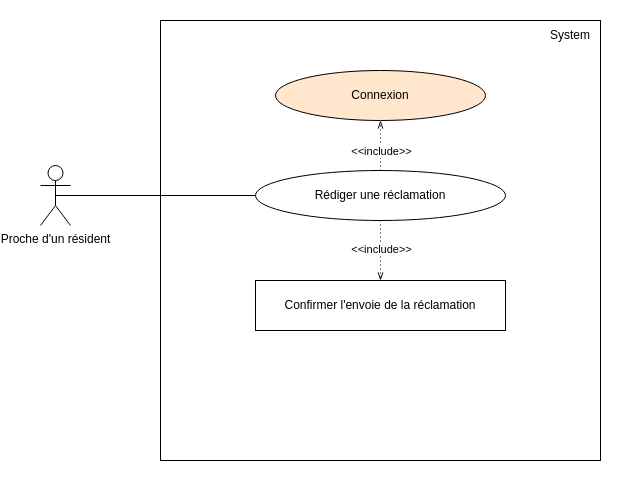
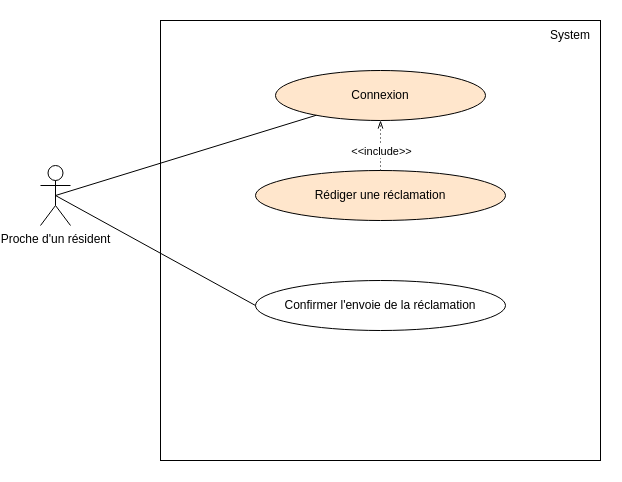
  <mxCell id="0" />
  <mxCell id="1" parent="0" />
  <mxCell id="2" value="" style="whiteSpace=wrap;html=1;aspect=fixed;" parent="1" vertex="1"><mxGeometry x="140" y="20" width="440" height="440" as="geometry" /></mxCell>
  <mxCell id="3" value="System" style="text;html=1;strokeColor=none;fillColor=none;align=center;verticalAlign=middle;whiteSpace=wrap;rounded=0;" parent="1" vertex="1"><mxGeometry x="520" y="20" width="60" height="30" as="geometry" /></mxCell>
  <mxCell id="4" value="Proche d'un résident" style="shape=umlActor;verticalLabelPosition=bottom;verticalAlign=top;html=1;outlineConnect=0;" parent="1" vertex="1"><mxGeometry x="20" y="165" width="30" height="60" as="geometry" /></mxCell>
- <mxCell id="5" value="Rédiger une réclamation" style="ellipse;whiteSpace=wrap;html=1;" parent="1" vertex="1"><mxGeometry x="235" y="170" width="250" height="50" as="geometry" /></mxCell>
+ <mxCell id="5" value="Rédiger une réclamation" style="ellipse;whiteSpace=wrap;html=1;fillColor=#ffe6cc;" parent="1" vertex="1"><mxGeometry x="235" y="170" width="250" height="50" as="geometry" /></mxCell>
  <mxCell id="6" value="Connexion" style="ellipse;whiteSpace=wrap;html=1;fillColor=#ffe6cc;" parent="1" vertex="1"><mxGeometry x="255" y="70" width="210" height="50" as="geometry" /></mxCell>
  <mxCell id="7" value="" style="endArrow=openThin;dashed=1;html=1;dashPattern=1 3;strokeWidth=1;rounded=0;exitX=0.5;exitY=0;exitDx=0;exitDy=0;entryX=0.5;entryY=1;entryDx=0;entryDy=0;endFill=0;" parent="1" source="5" target="6" edge="1"><mxGeometry width="50" height="50" relative="1" as="geometry"><mxPoint x="400" y="270" as="sourcePoint" /><mxPoint x="450" y="220" as="targetPoint" /></mxGeometry></mxCell>
  <mxCell id="8" value="&amp;lt;&amp;lt;include&amp;gt;&amp;gt;" style="edgeLabel;html=1;align=center;verticalAlign=middle;resizable=0;points=[];" parent="7" vertex="1" connectable="0"><mxGeometry x="0.16" relative="1" as="geometry"><mxPoint y="9" as="offset" /></mxGeometry></mxCell>
- <mxCell id="9" value="Confirmer l'envoie de la réclamation" style="whiteSpace=wrap;html=1;rounded=0;" parent="1" vertex="1"><mxGeometry x="235" y="280" width="250" height="50" as="geometry" /></mxCell>
- <mxCell id="10" value="" style="endArrow=openThin;dashed=1;html=1;dashPattern=1 3;strokeWidth=1;rounded=0;exitX=0.5;exitY=1;exitDx=0;exitDy=0;entryX=0.5;entryY=0;entryDx=0;entryDy=0;endFill=0;" parent="1" source="5" target="9" edge="1"><mxGeometry width="50" height="50" relative="1" as="geometry"><mxPoint x="370" y="180" as="sourcePoint" /><mxPoint x="370" y="130" as="targetPoint" /></mxGeometry></mxCell>
- <mxCell id="11" value="&amp;lt;&amp;lt;include&amp;gt;&amp;gt;" style="edgeLabel;html=1;align=center;verticalAlign=middle;resizable=0;points=[];" parent="10" vertex="1" connectable="0"><mxGeometry x="0.16" relative="1" as="geometry"><mxPoint y="-7" as="offset" /></mxGeometry></mxCell>
- <mxCell id="12" value="" style="endArrow=none;html=1;rounded=0;strokeWidth=1;exitX=0.5;exitY=0.5;exitDx=0;exitDy=0;exitPerimeter=0;entryX=0;entryY=0.5;entryDx=0;entryDy=0;" parent="1" source="4" target="5" edge="1"><mxGeometry width="50" height="50" relative="1" as="geometry"><mxPoint x="280" y="260" as="sourcePoint" /><mxPoint x="330" y="210" as="targetPoint" /></mxGeometry></mxCell>
+ <mxCell id="9" value="Confirmer l'envoie de la réclamation" style="ellipse;whiteSpace=wrap;html=1;" parent="1" vertex="1"><mxGeometry x="235" y="280" width="250" height="50" as="geometry" /></mxCell>
+ <mxCell id="12" value="" style="endArrow=none;html=1;rounded=0;strokeWidth=1;exitX=0.5;exitY=0.5;exitDx=0;exitDy=0;exitPerimeter=0;" parent="1" source="4" target="6" edge="1"><mxGeometry width="50" height="50" relative="1" as="geometry"><mxPoint x="280" y="260" as="sourcePoint" /><mxPoint x="330" y="210" as="targetPoint" /></mxGeometry></mxCell>
+ <mxCell id="13" value="" style="endArrow=none;html=1;rounded=0;strokeWidth=1;exitX=0.5;exitY=0.5;exitDx=0;exitDy=0;exitPerimeter=0;entryX=0;entryY=0.5;entryDx=0;entryDy=0;" parent="1" source="4" target="9" edge="1"><mxGeometry width="50" height="50" relative="1" as="geometry"><mxPoint x="280" y="260" as="sourcePoint" /><mxPoint x="330" y="210" as="targetPoint" /></mxGeometry></mxCell>
